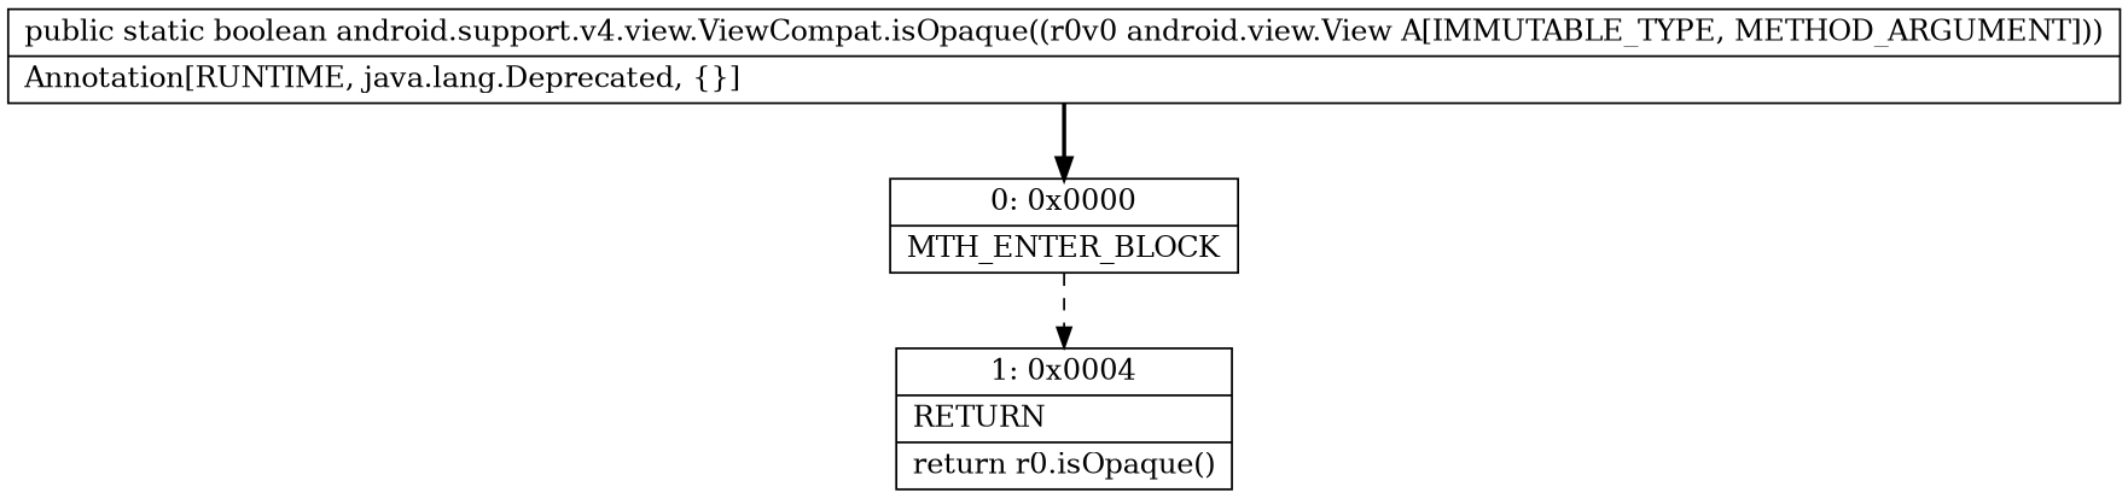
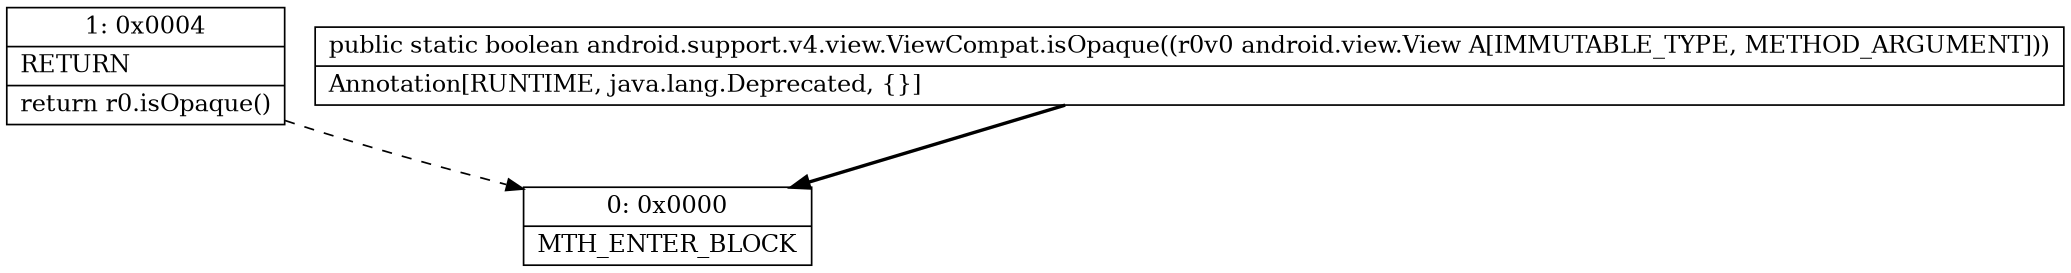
  digraph {
    node [shape=record]
    n1 [label="{0\:\ 0x0000|MTH_ENTER_BLOCK\l}"]
    n2 [label="{1\:\ 0x0004|RETURN\l|return r0.isOpaque()\l}"]
    n3 [label="{public static boolean android.support.v4.view.ViewCompat.isOpaque((r0v0 android.view.View A[IMMUTABLE_TYPE, METHOD_ARGUMENT]))  | Annotation[RUNTIME, java.lang.Deprecated, \{\}]\l}"]
-   n1 -> n2 [style=dashed]
+   n2 -> n1 [style=dashed]
    n3 -> n1 [style=bold]
  }
